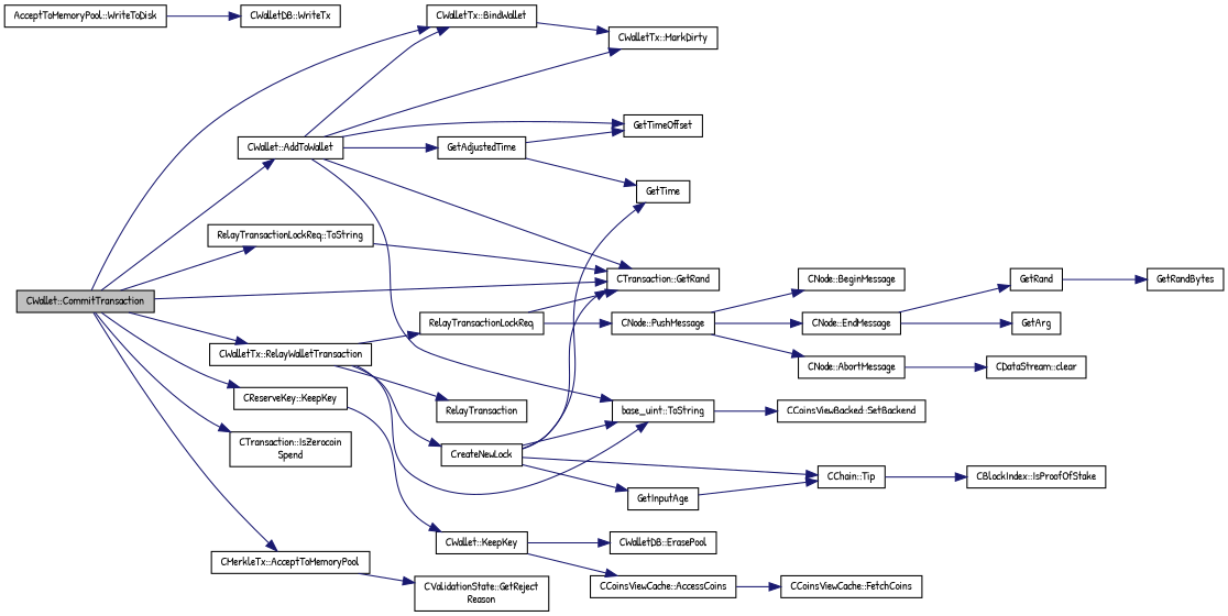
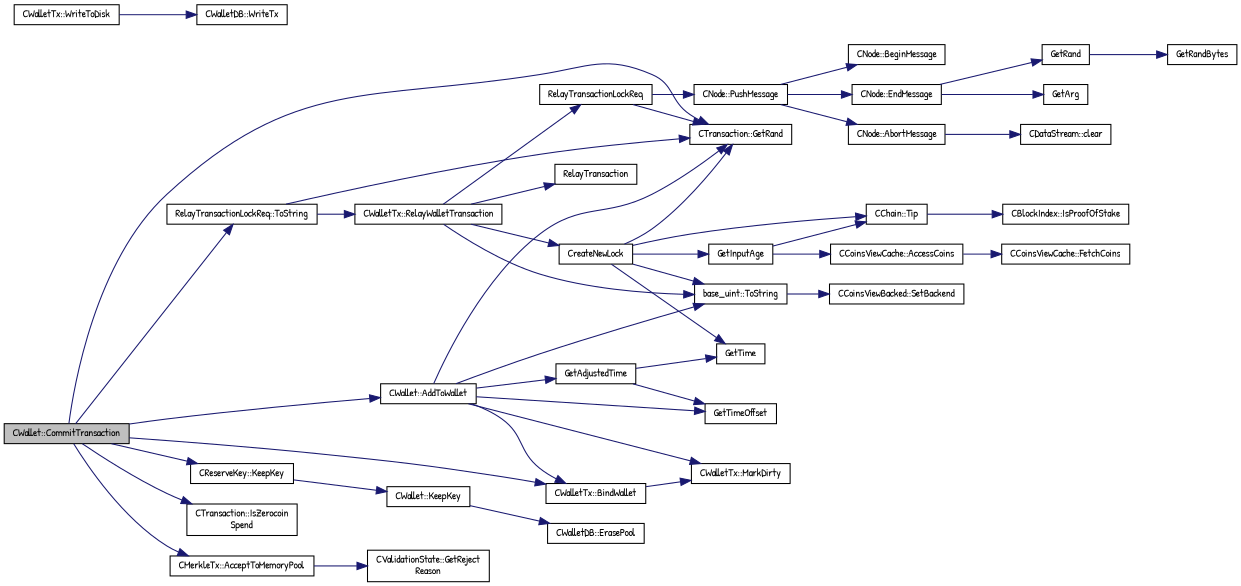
  digraph {
    fontname="Patrick Hand"
    rankdir=LR
    node [color=black fillcolor=white fontname="Patrick Hand" fontsize=10 shape=record style=filled]
    edge [color=midnightblue fontname="Patrick Hand" fontsize=10 labelfontname=Helvetica labelfontsize=10 style=solid]
    n1 [fillcolor=grey75 fontcolor=black height=0.2 label="CWallet::CommitTransaction" width=0.4]
    n2 [height=0.2 label="RelayTransactionLockReq::ToString" width=0.4]
    n3 [height=0.2 label="CTransaction::GetRand" width=0.4]
    n4 [height=0.2 label="CReserveKey::KeepKey" width=0.4]
    n5 [height=0.2 label="CWallet::AddToWallet" width=0.4]
    n6 [height=0.2 label="CWalletTx::BindWallet" width=0.4]
    n7 [height=0.2 label="CTransaction::IsZerocoin\lSpend" width=0.4]
    n8 [height=0.2 label="CMerkleTx::AcceptToMemoryPool" width=0.4]
    n9 [height=0.2 label="CWalletTx::RelayWalletTransaction" width=0.4]
    n10 [height=0.2 label="CWallet::KeepKey" width=0.4]
    n11 [height=0.2 label="CWalletTx::MarkDirty" width=0.4]
    n12 [height=0.2 label=GetAdjustedTime width=0.4]
    n13 [height=0.2 label="base_uint::ToString" width=0.4]
    n14 [height=0.2 label=GetTimeOffset width=0.4]
    n15 [height=0.2 label="CValidationState::GetReject\lReason" width=0.4]
    n16 [height=0.2 label=CreateNewLock width=0.4]
    n17 [height=0.2 label=RelayTransactionLockReq width=0.4]
    n18 [height=0.2 label=RelayTransaction width=0.4]
    n19 [height=0.2 label="CWalletDB::ErasePool" width=0.4]
    n20 [height=0.2 label=GetTime width=0.4]
    n21 [height=0.2 label="CCoinsViewBacked::SetBackend" width=0.4]
-   n22 [height=0.2 label="AcceptToMemoryPool::WriteToDisk" width=0.4]
+   n22 [height=0.2 label="CWalletTx::WriteToDisk" width=0.4]
    n23 [height=0.2 label="CWalletDB::WriteTx" width=0.4]
    n24 [height=0.2 label=GetInputAge width=0.4]
    n25 [height=0.2 label="CChain::Tip" width=0.4]
    n26 [height=0.2 label="CNode::PushMessage" width=0.4]
    n27 [height=0.2 label="CCoinsViewCache::AccessCoins" width=0.4]
    n28 [height=0.2 label="CBlockIndex::IsProofOfStake" width=0.4]
    n29 [height=0.2 label="CCoinsViewCache::FetchCoins" width=0.4]
    n30 [height=0.2 label="CNode::BeginMessage" width=0.4]
    n31 [height=0.2 label="CNode::EndMessage" width=0.4]
    n32 [height=0.2 label="CNode::AbortMessage" width=0.4]
    n33 [height=0.2 label=GetRand width=0.4]
    n34 [height=0.2 label=GetArg width=0.4]
    n35 [height=0.2 label="CDataStream::clear" width=0.4]
    n36 [height=0.2 label=GetRandBytes width=0.4]
    n1 -> n2
    n1 -> n3
    n1 -> n4
    n1 -> n5
    n1 -> n6
    n1 -> n7
    n1 -> n8
-   n1 -> n9
+   n2 -> n9
    n2 -> n3
    n4 -> n10
    n5 -> n3
    n5 -> n6
    n5 -> n11
    n5 -> n12
    n5 -> n13
    n5 -> n14
    n6 -> n11
    n8 -> n15
    n9 -> n13
    n9 -> n16
    n9 -> n17
    n9 -> n18
    n10 -> n19
    n12 -> n14
    n12 -> n20
    n13 -> n21
    n16 -> n3
    n16 -> n13
    n16 -> n20
    n16 -> n24
    n16 -> n25
    n17 -> n3
    n17 -> n26
    n22 -> n23
    n24 -> n25
-   n10 -> n27
+   n24 -> n27
    n25 -> n28
    n26 -> n30
    n26 -> n31
    n26 -> n32
    n27 -> n29
    n31 -> n33
    n31 -> n34
    n32 -> n35
    n33 -> n36
  }
